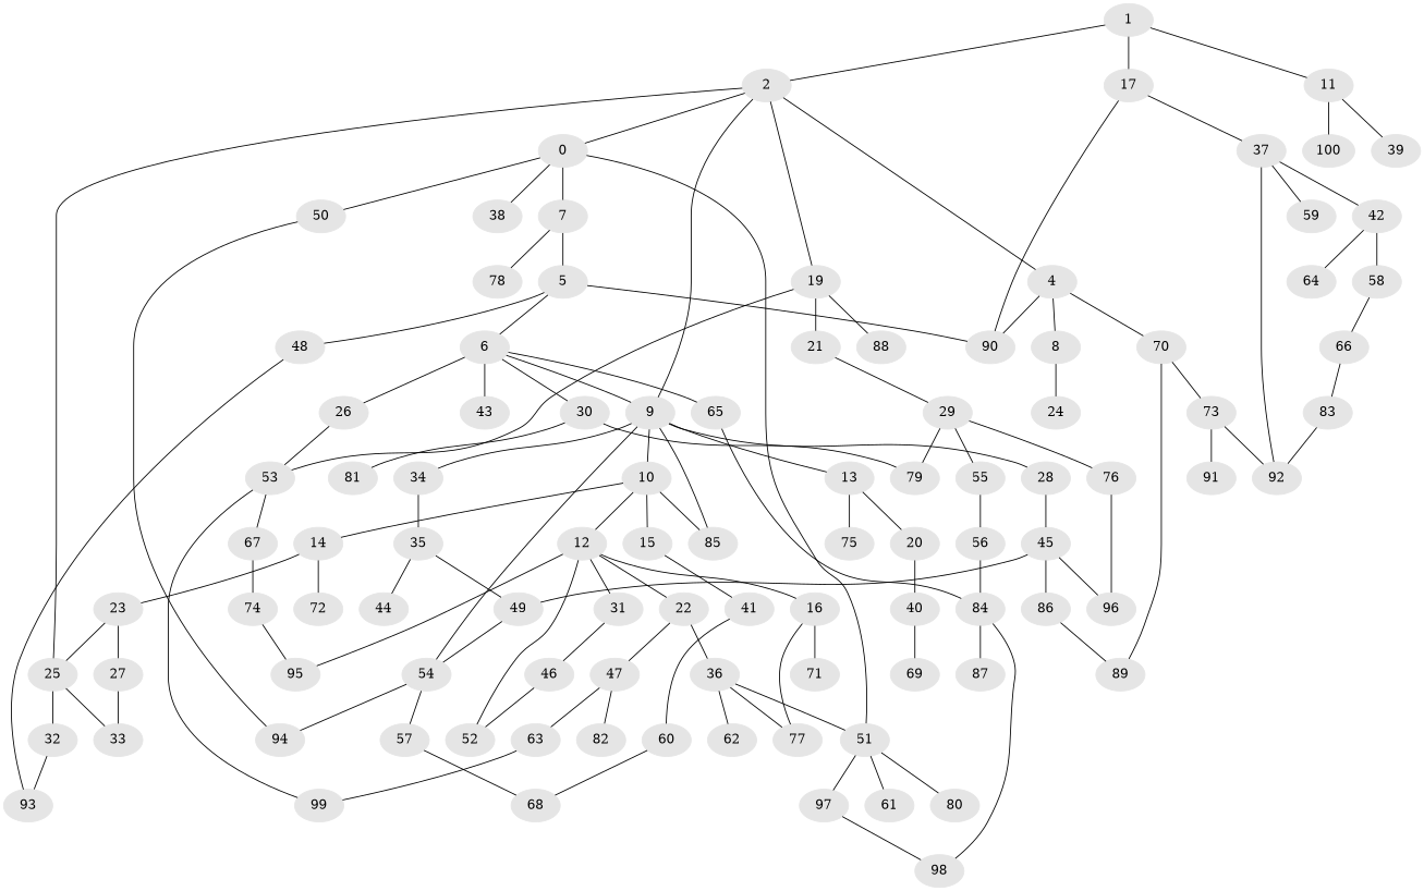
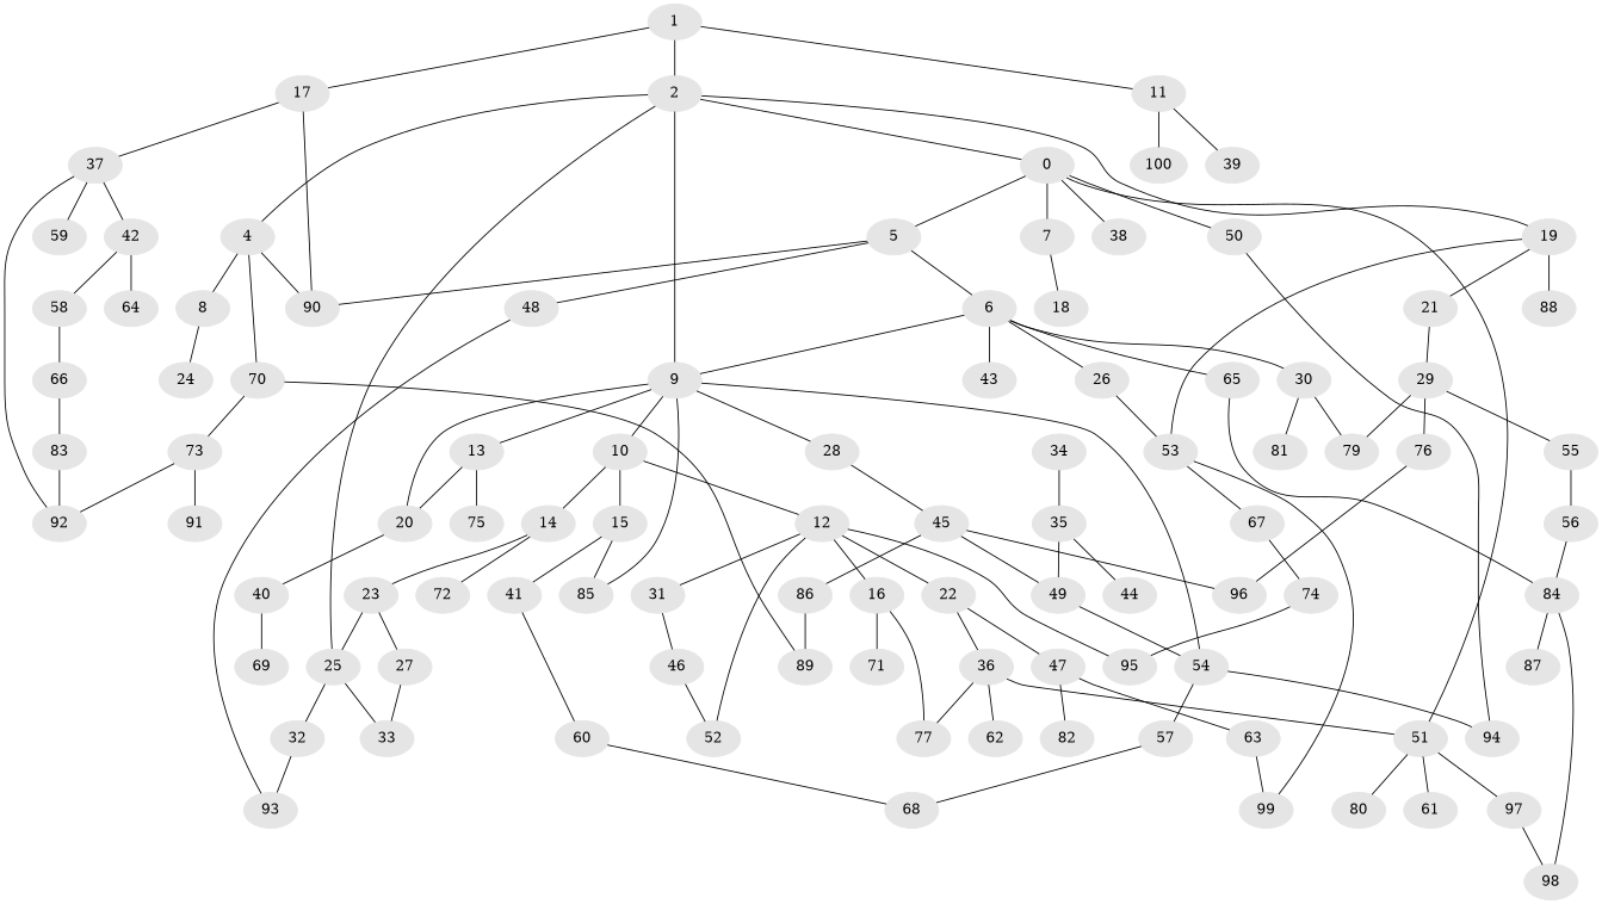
  graph {
    node [color=gray90 style=filled]
    1
    2
    11
    17
    n5 [label=0]
    4
    9
    19
    25
    39
    100
    90
    37
    5
    7
    38
    50
    51
    8
    70
    10
    13
    28
    34
    54
    85
    21
    53
    88
    32
    33
    6
    48
-   18 [label=78]
+   18
    94
    61
    80
    97
    24
    73
    89
    26
    30
    43
    65
    93
    79
    81
    84
    12
    14
    15
    20
    75
    45
    35
    57
    16
    22
    31
    52
    95
    23
    72
    41
    71
    77
    36
    47
    46
    40
    27
    60
    42
    59
    92
    29
    67
    99
    69
    55
    76
    62
    63
    82
    49
    86
    96
    56
    44
    58
    64
    68
    66
    98
    74
    87
    83
    91
    1 -- 2
    1 -- 11
    1 -- 17
    2 -- n5
    2 -- 4
    2 -- 9
    2 -- 19
    2 -- 25
    11 -- 39
    11 -- 100
    17 -- 90
    17 -- 37
-   7 -- 5
+   n5 -- 5
    n5 -- 7
    n5 -- 38
    n5 -- 50
    n5 -- 51
    4 -- 90
    4 -- 8
    4 -- 70
    9 -- 10
    9 -- 13
    9 -- 28
-   9 -- 34
+   9 -- 20
    9 -- 54
    9 -- 85
    19 -- 21
    19 -- 53
    19 -- 88
    25 -- 32
    25 -- 33
    37 -- 42
    37 -- 59
    37 -- 92
    5 -- 90
    5 -- 6
    5 -- 48
    7 -- 18
    50 -- 94
    51 -- 61
    51 -- 80
    51 -- 97
    8 -- 24
    70 -- 73
    70 -- 89
-   10 -- 85
+   15 -- 85
    10 -- 12
    10 -- 14
    10 -- 15
    13 -- 20
    13 -- 75
    28 -- 45
    34 -- 35
    54 -- 94
    54 -- 57
    21 -- 29
    53 -- 67
    53 -- 99
    32 -- 93
    6 -- 9
    6 -- 26
    6 -- 30
    6 -- 43
    6 -- 65
    48 -- 93
    97 -- 98
    73 -- 92
    73 -- 91
    26 -- 53
    30 -- 79
    30 -- 81
    65 -- 84
    84 -- 98
    84 -- 87
    12 -- 16
    12 -- 22
    12 -- 31
    12 -- 52
    12 -- 95
    14 -- 23
    14 -- 72
    15 -- 41
    20 -- 40
    45 -- 49
    45 -- 86
    45 -- 96
    35 -- 49
    35 -- 44
    57 -- 68
    16 -- 71
    16 -- 77
    22 -- 36
    22 -- 47
    31 -- 46
    23 -- 25
    23 -- 27
    41 -- 60
    36 -- 51
    36 -- 77
    36 -- 62
    47 -- 63
    47 -- 82
    46 -- 52
    40 -- 69
    27 -- 33
    60 -- 68
    42 -- 58
    42 -- 64
    29 -- 79
    29 -- 55
    29 -- 76
    67 -- 74
    55 -- 56
    76 -- 96
    63 -- 99
    49 -- 54
    86 -- 89
    56 -- 84
    58 -- 66
    66 -- 83
    74 -- 95
    83 -- 92
  }
